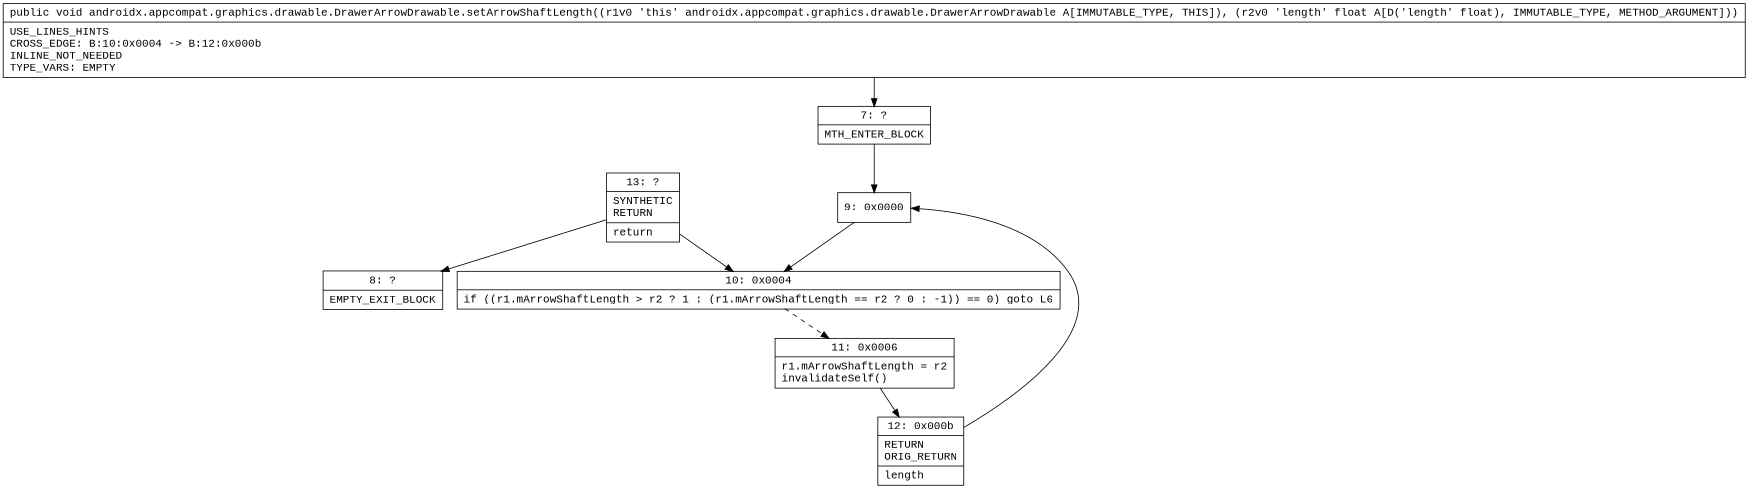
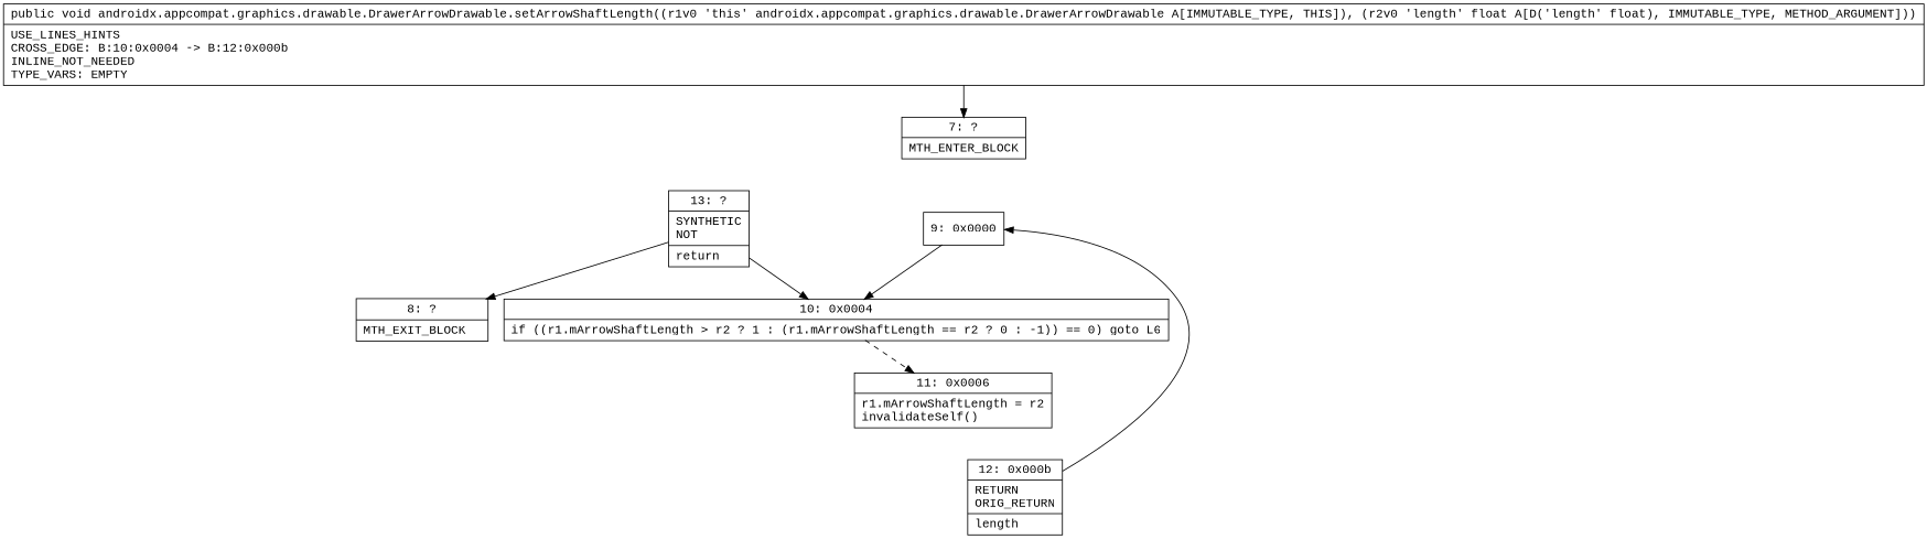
  digraph {
    fontname="Liberation Mono"
    node [fontname="Liberation Mono" shape=record]
    edge [fontname="Liberation Mono"]
    n1 [label="{7\:\ ?|MTH_ENTER_BLOCK\l}"]
    n2 [label="{9\:\ 0x0000}"]
    n3 [label="{10\:\ 0x0004|if ((r1.mArrowShaftLength \> r2 ? 1 : (r1.mArrowShaftLength == r2 ? 0 : \-1)) == 0) goto L6\l}"]
    n4 [label="{11\:\ 0x0006|r1.mArrowShaftLength = r2\linvalidateSelf()\l}"]
    n5 [label="{12\:\ 0x000b|RETURN\lORIG_RETURN\l|length\l}"]
-   n6 [label="{13\:\ ?|SYNTHETIC\lRETURN\l|return\l}"]
-   n7 [label="{8\:\ ?|EMPTY_EXIT_BLOCK\l}"]
+   n6 [label="{13\:\ ?|SYNTHETIC\lNOT\l|return\l}"]
+   n7 [label="{8\:\ ?|MTH_EXIT_BLOCK\l}"]
    n8 [label="{public void androidx.appcompat.graphics.drawable.DrawerArrowDrawable.setArrowShaftLength((r1v0 'this' androidx.appcompat.graphics.drawable.DrawerArrowDrawable A[IMMUTABLE_TYPE, THIS]), (r2v0 'length' float A[D('length' float), IMMUTABLE_TYPE, METHOD_ARGUMENT]))  | USE_LINES_HINTS\lCROSS_EDGE: B:10:0x0004 \-\> B:12:0x000b\lINLINE_NOT_NEEDED\lTYPE_VARS: EMPTY\l}"]
-   n1 -> n2
    n2 -> n3
    n3 -> n4 [style=dashed]
-   n4 -> n5
    n5 -> n2
    n6 -> n3
    n6 -> n7
    n8 -> n1
  }
